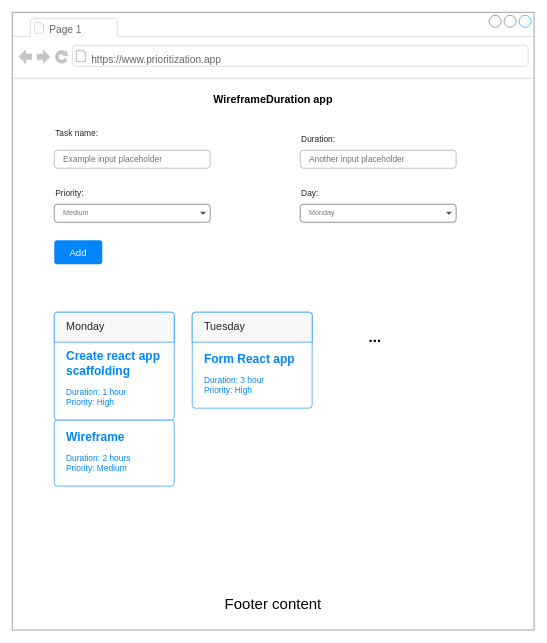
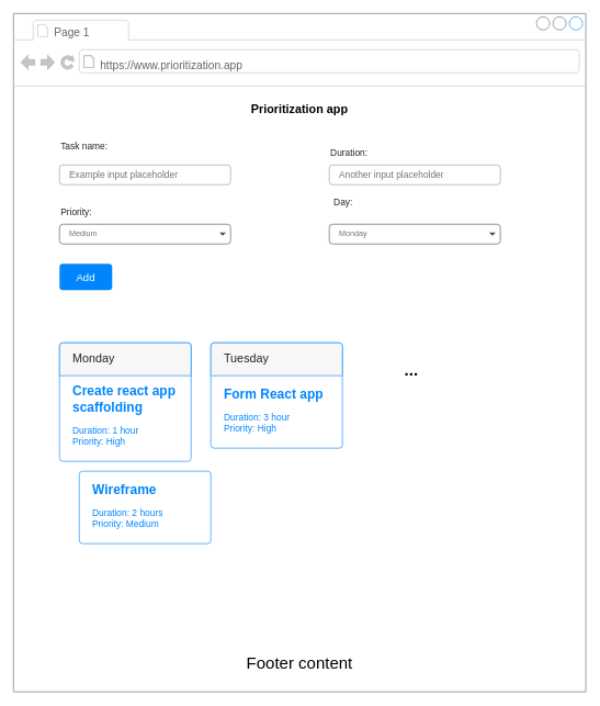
  <mxCell id="0" />
  <mxCell id="1" parent="0" />
  <mxCell id="2" value="" style="strokeWidth=1;shadow=0;dashed=0;align=center;html=1;shape=mxgraph.mockup.containers.browserWindow;rSize=0;strokeColor=#666666;strokeColor2=#008cff;strokeColor3=#c4c4c4;mainText=,;recursiveResize=0;" vertex="1" parent="1"><mxGeometry y="20" width="870" height="1030" as="geometry" x="20" /></mxCell>
  <mxCell id="3" value="Page 1" style="strokeWidth=1;shadow=0;dashed=0;align=center;html=1;shape=mxgraph.mockup.containers.anchor;fontSize=17;fontColor=#666666;align=left;" vertex="1" parent="2"><mxGeometry x="60" y="12" width="90" height="35" as="geometry" /></mxCell>
  <mxCell id="4" value="https://www.prioritization.app" style="strokeWidth=1;shadow=0;dashed=0;align=center;html=1;shape=mxgraph.mockup.containers.anchor;rSize=0;fontSize=17;fontColor=#666666;align=left;" vertex="1" parent="2"><mxGeometry x="130" y="60" width="410" height="40" as="geometry" /></mxCell>
- <mxCell id="5" value="&lt;b&gt;&lt;font style=&quot;font-size: 18px;&quot;&gt;WireframeDuration app&lt;/font&gt;&lt;/b&gt;" style="text;html=1;strokeColor=none;fillColor=none;align=center;verticalAlign=middle;whiteSpace=wrap;rounded=0;" vertex="1" parent="2"><mxGeometry x="315" y="130" width="240" height="30" as="geometry" /></mxCell>
+ <mxCell id="5" value="&lt;b&gt;&lt;font style=&quot;font-size: 18px;&quot;&gt;Prioritization app&lt;/font&gt;&lt;/b&gt;" style="text;html=1;strokeColor=none;fillColor=none;align=center;verticalAlign=middle;whiteSpace=wrap;rounded=0;" vertex="1" parent="2"><mxGeometry x="315" y="130" width="240" height="30" as="geometry" /></mxCell>
  <mxCell id="6" value="Example input placeholder" style="html=1;shadow=0;dashed=0;shape=mxgraph.bootstrap.rrect;rSize=5;fillColor=none;strokeColor=#999999;align=left;spacing=15;fontSize=14;fontColor=#6C767D;" vertex="1" parent="2"><mxGeometry width="260" height="30" relative="1" as="geometry"><mxPoint x="70" y="230" as="offset" /></mxGeometry></mxCell>
  <mxCell id="7" value="Task name:" style="fillColor=none;strokeColor=none;align=left;fontSize=14;fontColor=#212529;" vertex="1" parent="2"><mxGeometry x="70" y="180" width="260" height="40" as="geometry" /></mxCell>
  <mxCell id="8" value="Duration:" style="fillColor=none;strokeColor=none;align=left;fontSize=14;fontColor=#212529;" vertex="1" parent="2"><mxGeometry width="260" height="40" relative="1" as="geometry"><mxPoint x="480" y="190" as="offset" /></mxGeometry></mxCell>
  <mxCell id="9" value="Another input placeholder" style="html=1;shadow=0;dashed=0;shape=mxgraph.bootstrap.rrect;rSize=5;fillColor=none;strokeColor=#999999;align=left;spacing=15;fontSize=14;fontColor=#6C767D;" vertex="1" parent="2"><mxGeometry width="260" height="30" relative="1" as="geometry"><mxPoint x="480" y="230" as="offset" /></mxGeometry></mxCell>
  <mxCell id="10" value="Priority:" style="fillColor=none;strokeColor=none;align=left;fontSize=14;fontColor=#212529;" vertex="1" parent="2"><mxGeometry x="70" y="280" width="260" height="40" as="geometry" /></mxCell>
  <mxCell id="11" value="Medium" style="html=1;shadow=0;dashed=0;shape=mxgraph.bootstrap.rrect;rSize=5;strokeColor=#505050;strokeWidth=1;fillColor=#ffffff;fontColor=#777777;whiteSpace=wrap;align=left;verticalAlign=middle;fontStyle=0;fontSize=12;spacing=15;" vertex="1" parent="2"><mxGeometry x="70" y="320" width="260" height="30" as="geometry" /></mxCell>
  <mxCell id="12" value="" style="shape=triangle;direction=south;fillColor=#495057;strokeColor=none;perimeter=none;fontSize=12;" vertex="1" parent="11"><mxGeometry x="1" y="0.5" width="10" height="5" relative="1" as="geometry"><mxPoint x="-17" y="-2.5" as="offset" /></mxGeometry></mxCell>
  <mxCell id="13" value="Add" style="html=1;shadow=0;dashed=0;shape=mxgraph.bootstrap.rrect;rSize=5;strokeColor=none;strokeWidth=1;fillColor=#0085FC;fontColor=#FFFFFF;whiteSpace=wrap;align=center;verticalAlign=middle;spacingLeft=0;fontStyle=0;fontSize=16;spacing=5;" vertex="1" parent="2"><mxGeometry x="70" y="380" width="80" height="40" as="geometry" /></mxCell>
- <mxCell id="14" value="Day:" style="fillColor=none;strokeColor=none;align=left;fontSize=14;fontColor=#212529;" vertex="1" parent="2"><mxGeometry x="480" y="280" width="260" height="40" as="geometry" /></mxCell>
+ <mxCell id="14" value="Day:" style="fillColor=none;strokeColor=none;align=left;fontSize=14;fontColor=#212529;" vertex="1" parent="2"><mxGeometry x="485" y="265" width="260" height="40" as="geometry" /></mxCell>
  <mxCell id="15" value="Monday" style="html=1;shadow=0;dashed=0;shape=mxgraph.bootstrap.rrect;rSize=5;strokeColor=#505050;strokeWidth=1;fillColor=#ffffff;fontColor=#777777;whiteSpace=wrap;align=left;verticalAlign=middle;fontStyle=0;fontSize=12;spacing=15;" vertex="1" parent="2"><mxGeometry x="480" y="320" width="260" height="30" as="geometry" /></mxCell>
  <mxCell id="16" value="" style="shape=triangle;direction=south;fillColor=#495057;strokeColor=none;perimeter=none;fontSize=12;" vertex="1" parent="15"><mxGeometry x="1" y="0.5" width="10" height="5" relative="1" as="geometry"><mxPoint x="-17" y="-2.5" as="offset" /></mxGeometry></mxCell>
  <mxCell id="17" value="&lt;b&gt;&lt;font style=&quot;font-size: 20px&quot;&gt;Create react app scaffolding&lt;/font&gt;&lt;/b&gt;&lt;br style=&quot;font-size: 14px&quot;&gt;&lt;br style=&quot;font-size: 14px&quot;&gt;Duration: 1 hour&amp;nbsp;&lt;br&gt;Priority: High" style="html=1;shadow=0;dashed=0;shape=mxgraph.bootstrap.rrect;rSize=5;strokeColor=#0085FC;html=1;whiteSpace=wrap;fillColor=#ffffff;fontColor=#0085FC;verticalAlign=bottom;align=left;spacing=20;spacingBottom=0;fontSize=14;" vertex="1" parent="2"><mxGeometry x="70" y="500" width="200" height="180" as="geometry" /></mxCell>
  <mxCell id="18" value="Monday" style="html=1;shadow=0;dashed=0;shape=mxgraph.bootstrap.topButton;rSize=5;perimeter=none;whiteSpace=wrap;fillColor=#F7F7F7;strokeColor=#0085FC;fontColor=#212529;resizeWidth=1;fontSize=18;align=left;spacing=20;" vertex="1" parent="17"><mxGeometry width="200" height="50" relative="1" as="geometry" /></mxCell>
- <mxCell id="19" value="&lt;b&gt;&lt;font style=&quot;font-size: 20px&quot;&gt;Wireframe&lt;/font&gt;&lt;/b&gt;&lt;br style=&quot;font-size: 14px&quot;&gt;&lt;br style=&quot;font-size: 14px&quot;&gt;Duration: 2 hours&lt;br&gt;Priority: Medium" style="html=1;shadow=0;dashed=0;shape=mxgraph.bootstrap.rrect;rSize=5;strokeColor=#0085FC;html=1;whiteSpace=wrap;fillColor=#ffffff;fontColor=#0085FC;verticalAlign=bottom;align=left;spacing=20;spacingBottom=0;fontSize=14;" vertex="1" parent="2"><mxGeometry x="70" y="680" width="200" height="110" as="geometry" /></mxCell>
+ <mxCell id="19" value="&lt;b&gt;&lt;font style=&quot;font-size: 20px&quot;&gt;Wireframe&lt;/font&gt;&lt;/b&gt;&lt;br style=&quot;font-size: 14px&quot;&gt;&lt;br style=&quot;font-size: 14px&quot;&gt;Duration: 2 hours&lt;br&gt;Priority: Medium" style="html=1;shadow=0;dashed=0;shape=mxgraph.bootstrap.rrect;rSize=5;strokeColor=#0085FC;html=1;whiteSpace=wrap;fillColor=#ffffff;fontColor=#0085FC;verticalAlign=bottom;align=left;spacing=20;spacingBottom=0;fontSize=14;" vertex="1" parent="2"><mxGeometry x="100" y="695" width="200" height="110" as="geometry" /></mxCell>
  <mxCell id="20" value="&lt;span style=&quot;font-size: 20px;&quot;&gt;&lt;b&gt;Form React app&lt;/b&gt;&lt;/span&gt;&lt;br style=&quot;font-size: 14px&quot;&gt;&lt;br style=&quot;font-size: 14px&quot;&gt;Duration: 3 hour&amp;nbsp;&lt;br&gt;Priority: High" style="html=1;shadow=0;dashed=0;shape=mxgraph.bootstrap.rrect;rSize=5;strokeColor=#0085FC;html=1;whiteSpace=wrap;fillColor=#ffffff;fontColor=#0085FC;verticalAlign=bottom;align=left;spacing=20;spacingBottom=0;fontSize=14;" vertex="1" parent="2"><mxGeometry x="300" y="500" width="200" height="160" as="geometry" /></mxCell>
  <mxCell id="21" value="Tuesday" style="html=1;shadow=0;dashed=0;shape=mxgraph.bootstrap.topButton;rSize=5;perimeter=none;whiteSpace=wrap;fillColor=#F7F7F7;strokeColor=#0085FC;fontColor=#212529;resizeWidth=1;fontSize=18;align=left;spacing=20;" vertex="1" parent="20"><mxGeometry width="200" height="50" relative="1" as="geometry" /></mxCell>
  <mxCell id="22" value="&lt;b&gt;&lt;font style=&quot;font-size: 25px;&quot;&gt;...&lt;/font&gt;&lt;/b&gt;" style="text;html=1;strokeColor=none;fillColor=none;align=center;verticalAlign=middle;whiteSpace=wrap;rounded=0;fontSize=12;" vertex="1" parent="2"><mxGeometry x="540" y="510" width="130" height="60" as="geometry" /></mxCell>
  <mxCell id="23" value="Footer content" style="text;html=1;strokeColor=none;fillColor=none;align=center;verticalAlign=middle;whiteSpace=wrap;rounded=0;fontSize=25;" vertex="1" parent="2"><mxGeometry x="330" y="970" width="210" height="30" as="geometry" /></mxCell>
